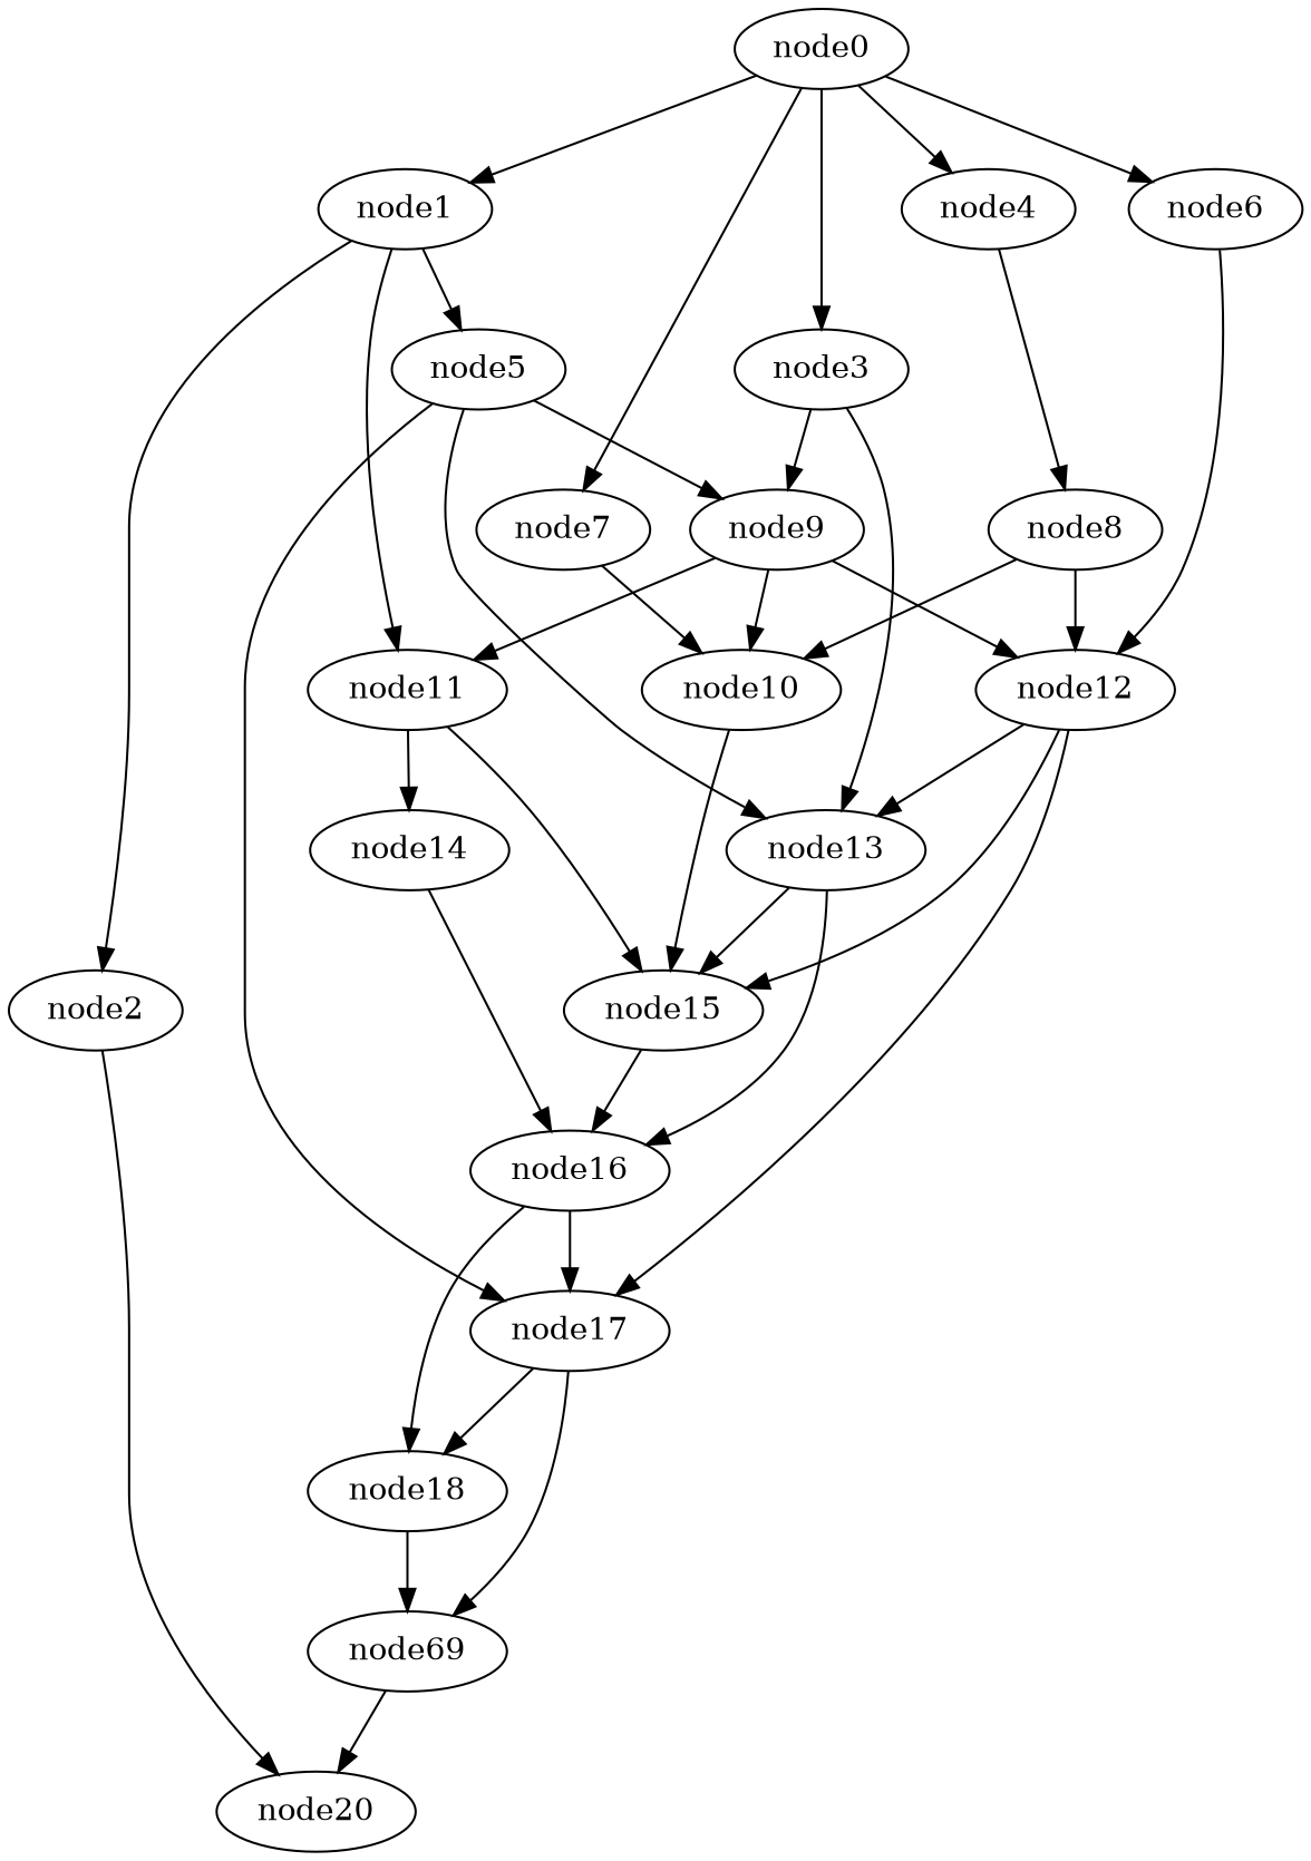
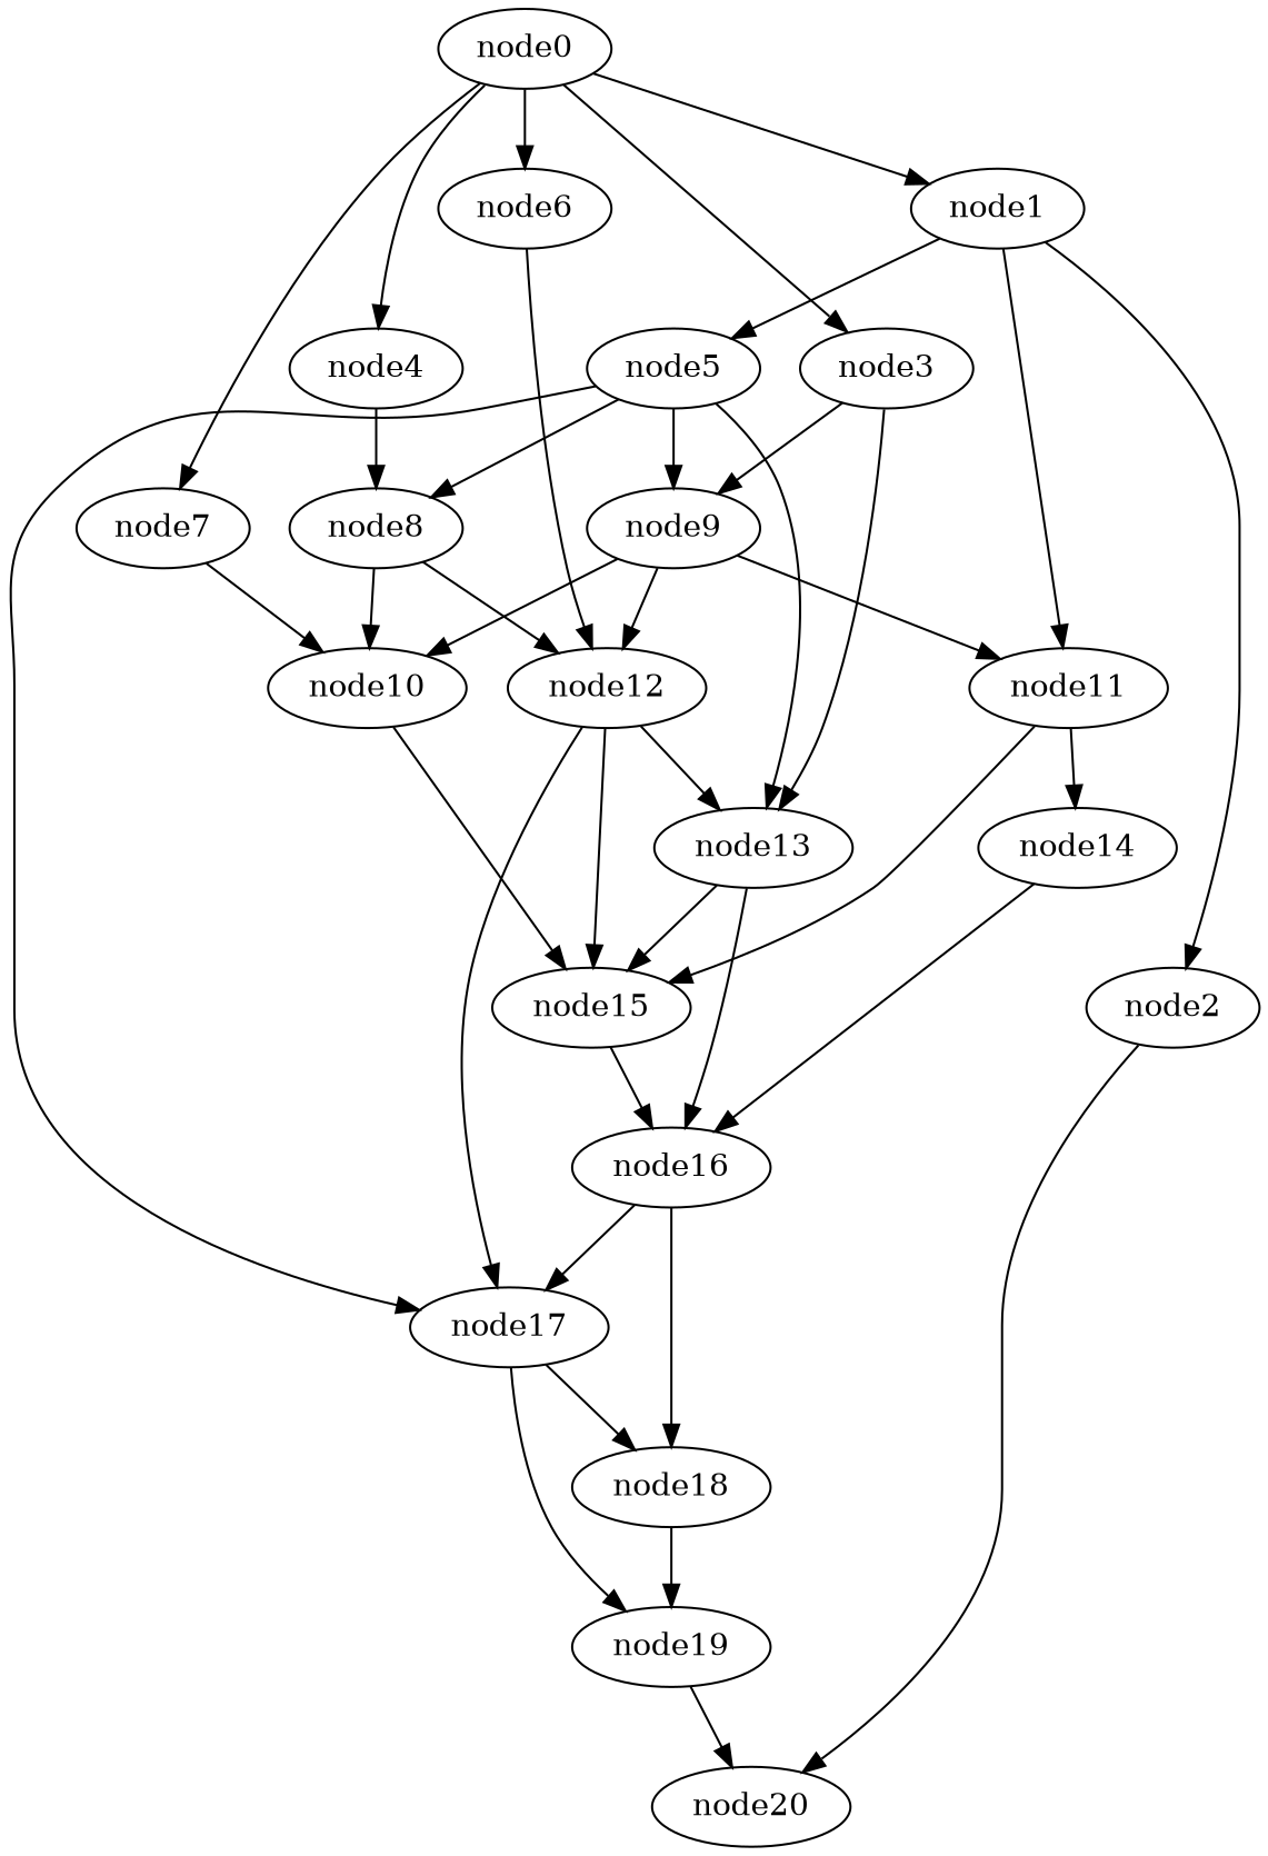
  digraph {
-   node19 [label=node69]
+   node19
    node20
    node18
    node17
    node16
    node15
    node14
    node13
    node12
    node11
    node10
    node9
    node8
    node7
    node6
    node5
    node4
    node3
    node2
    node1
    node0
    node19 -> node20
    node18 -> node19
    node17 -> node19
    node17 -> node18
    node16 -> node18
    node16 -> node17
    node15 -> node16
    node14 -> node16
    node13 -> node16
    node13 -> node15
    node12 -> node17
    node12 -> node15
    node12 -> node13
    node11 -> node15
    node11 -> node14
    node10 -> node15
    node9 -> node12
    node9 -> node11
    node9 -> node10
    node8 -> node12
    node8 -> node10
    node7 -> node10
    node6 -> node12
    node5 -> node17
    node5 -> node13
    node5 -> node9
+   node5 -> node8
    node4 -> node8
    node3 -> node13
    node3 -> node9
    node2 -> node20
    node1 -> node11
    node1 -> node5
    node1 -> node2
    node0 -> node7
    node0 -> node6
    node0 -> node4
    node0 -> node3
    node0 -> node1
  }
